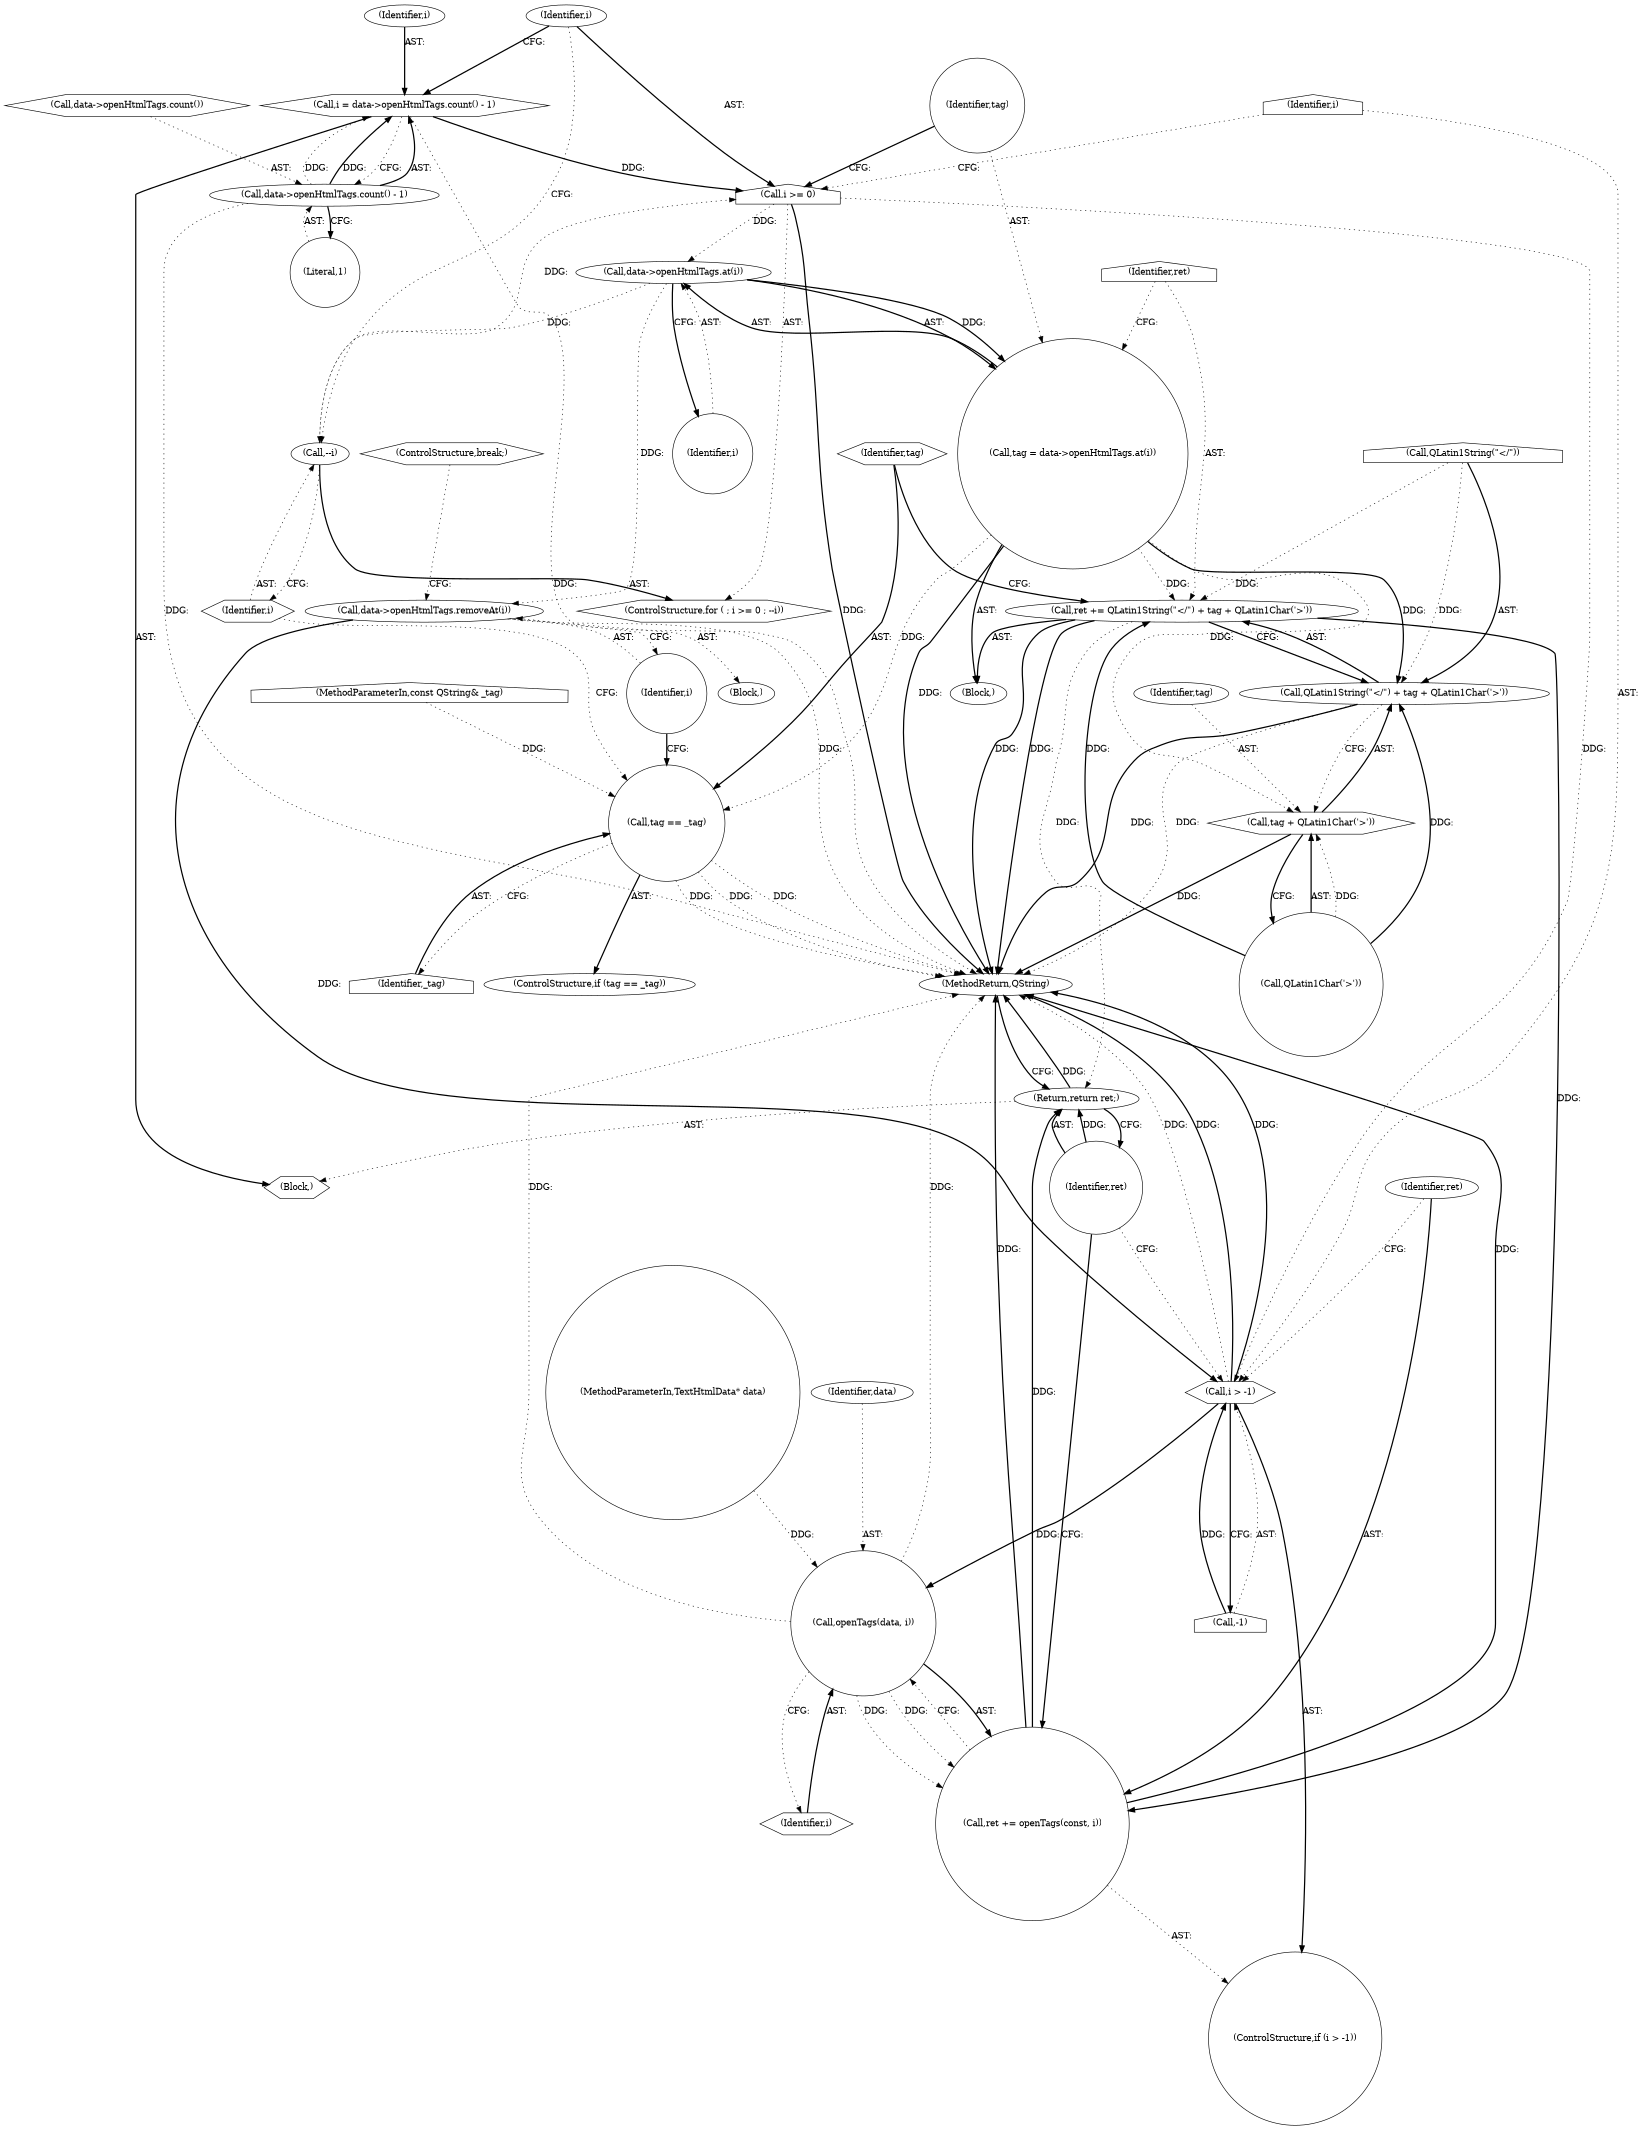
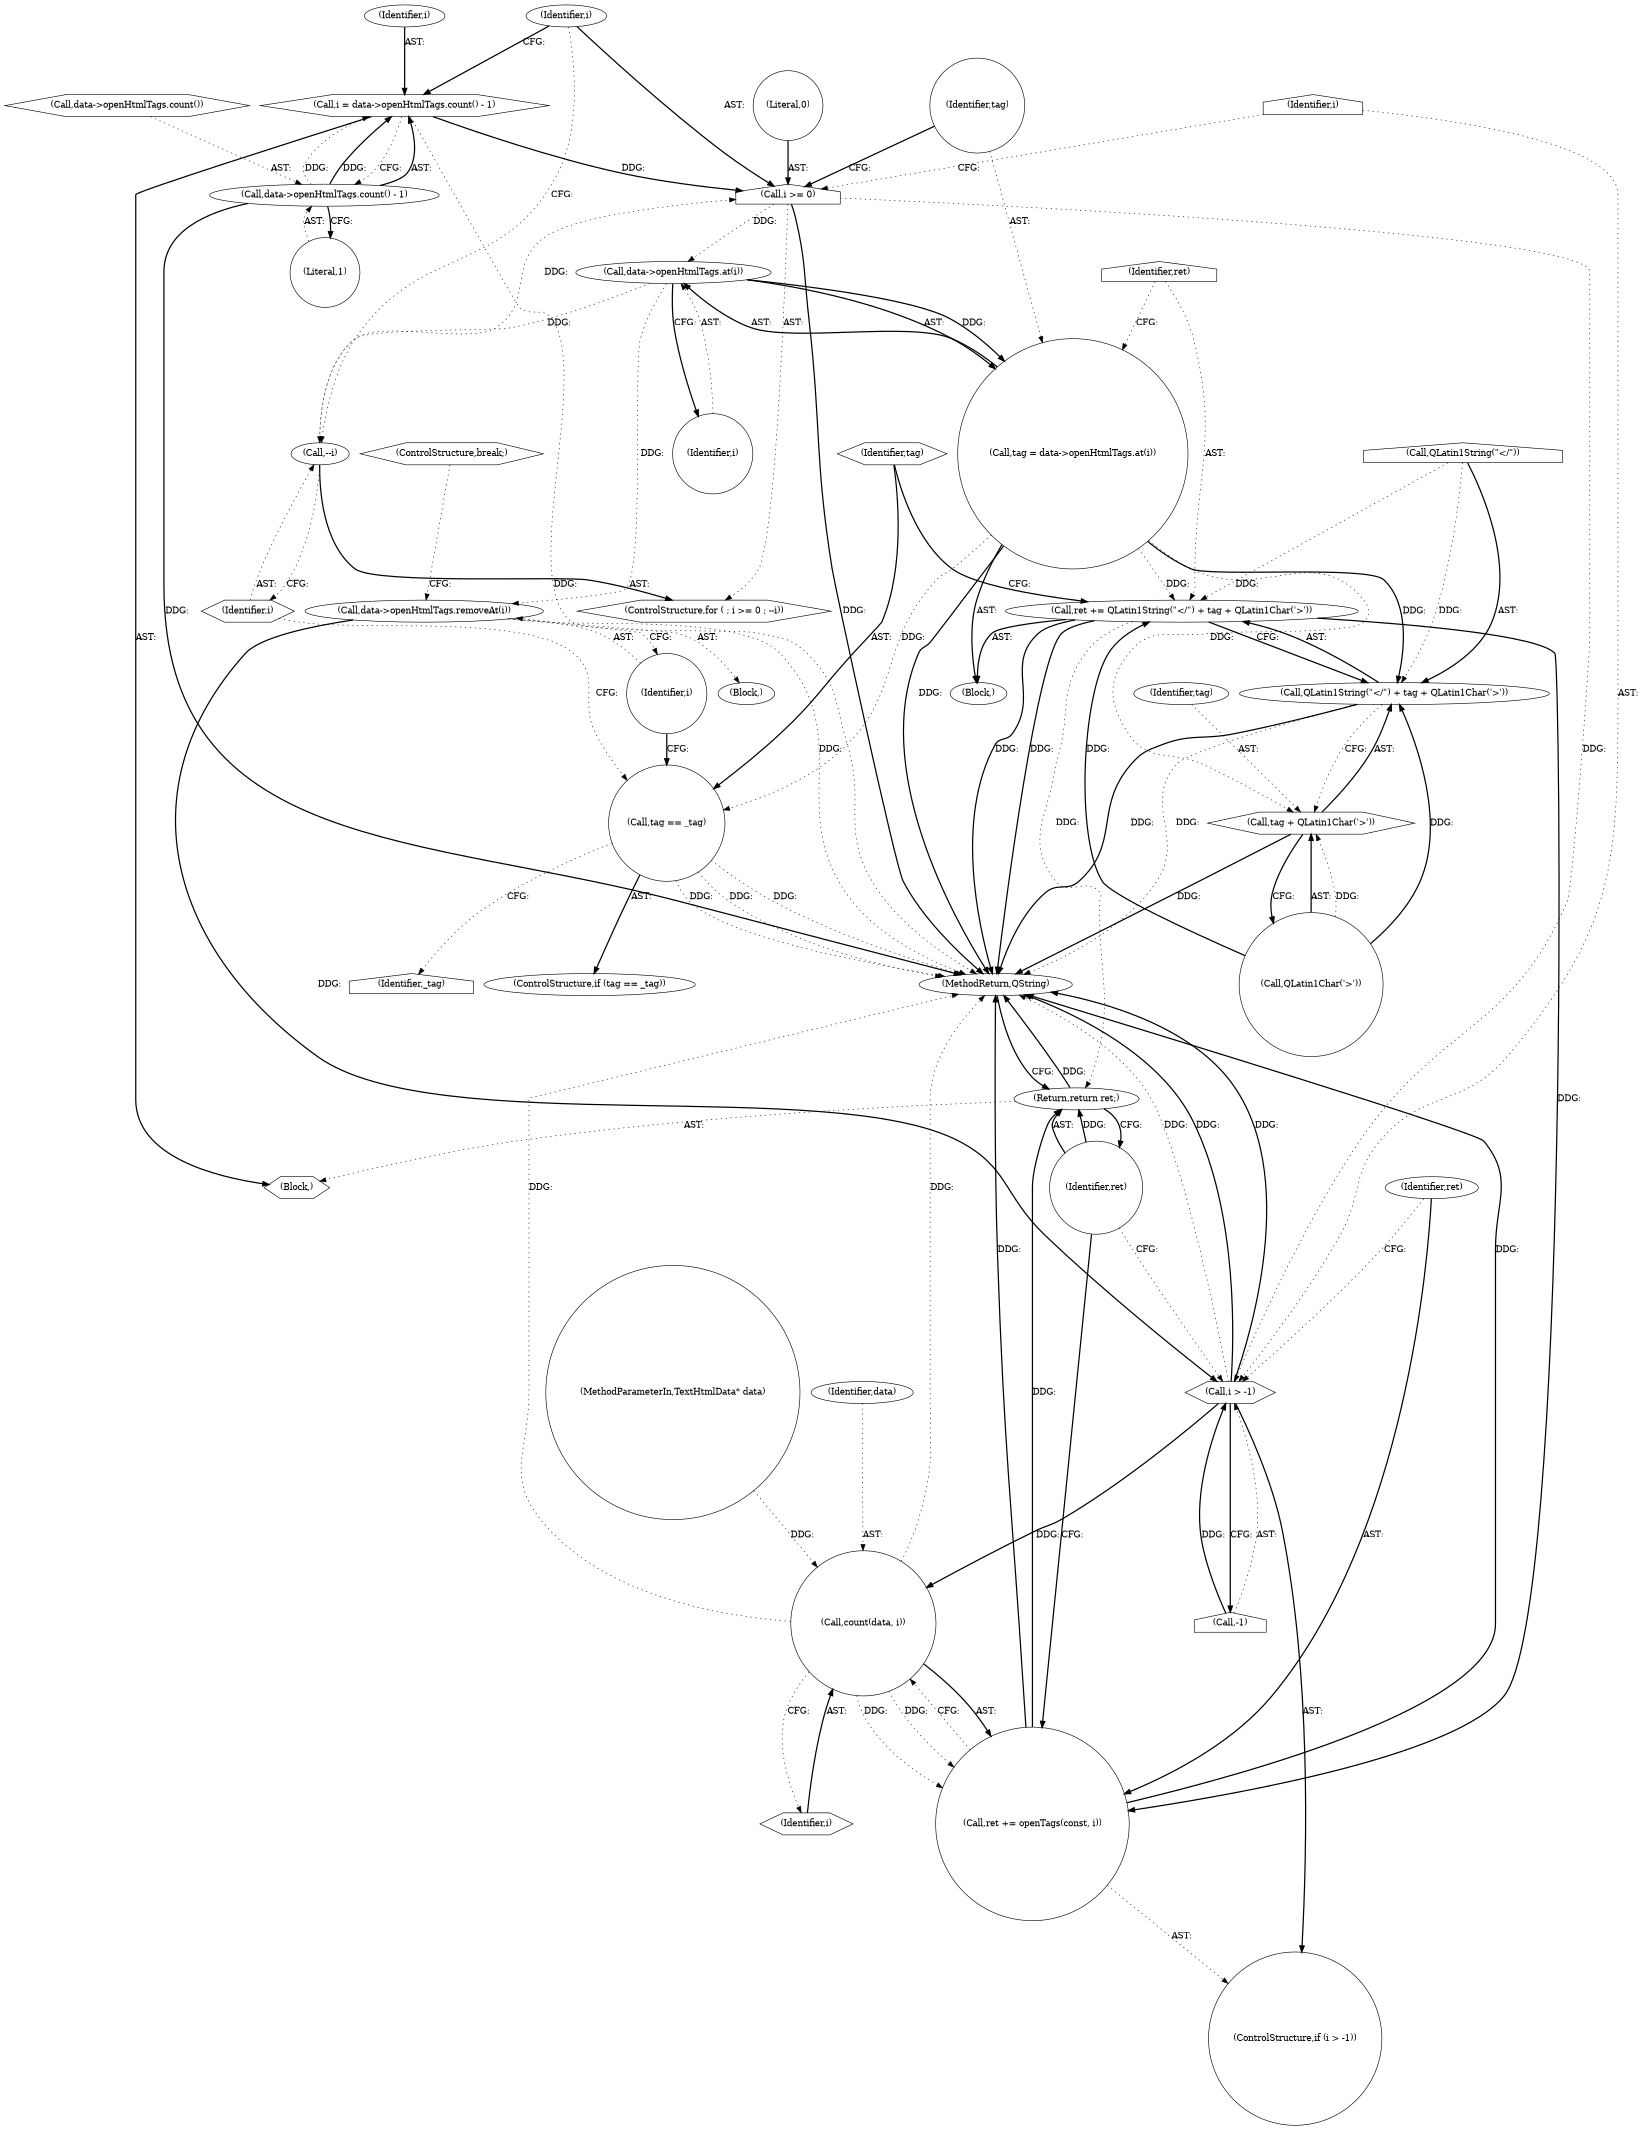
  digraph {
    node [shape=ellipse]
    edge [style=bold]
    n1 [label="(Call,i = data->openHtmlTags.count() - 1)" shape=hexagon]
    n2 [label="(Call,data->openHtmlTags.count() - 1)"]
    n3 [label="(Call,i >= 0)" shape=house]
    n4 [label="(MethodReturn,QString)"]
    n5 [label="(Block,)" shape=hexagon]
    n6 [label="(Literal,1)" shape=circle]
    n7 [label="(Call,data->openHtmlTags.at(i))"]
    n8 [label="(Call,i > -1)" shape=hexagon]
    n9 [label="(ControlStructure,for ( ; i >= 0 ; --i))" shape=hexagon]
    n10 [label="(Return,return ret;)"]
    n11 [label="(Call,--i)"]
    n12 [label="(Call,tag = data->openHtmlTags.at(i))" shape=circle]
    n13 [label="(Call,data->openHtmlTags.removeAt(i))"]
    n14 [label="(Identifier,i)" shape=circle]
-   n15 [label="(Call,openTags(data, i))" shape=circle]
+   n15 [label="(Call,count(data, i))" shape=circle]
    n16 [label="(ControlStructure,if (i > -1))" shape=circle]
    n17 [label="(Call,-1)" shape=house]
+   n18 [label="(Literal,0)" shape=circle]
    n19 [label="(Identifier,i)" shape=hexagon]
    n20 [label="(Call,ret += QLatin1String(\"</\") + tag + QLatin1Char('>'))"]
    n21 [label="(Call,QLatin1String(\"</\") + tag + QLatin1Char('>'))"]
    n22 [label="(Call,tag + QLatin1Char('>'))" shape=hexagon]
    n23 [label="(Call,tag == _tag)" shape=circle]
    n24 [label="(Block,)"]
    n25 [label="(Identifier,i)" shape=circle]
    n26 [label="(Block,)"]
    n27 [label="(Call,ret += openTags(const, i))" shape=circle]
    n28 [label="(Call,QLatin1Char('>'))" shape=circle]
    n29 [label="(Identifier,_tag)" shape=house]
    n30 [label="(ControlStructure,if (tag == _tag))"]
    n31 [label="(Identifier,ret)" shape=circle]
    n32 [label="(Identifier,i)" shape=hexagon]
    n33 [label="(Identifier,ret)" shape=house]
    n34 [label="(Identifier,i)"]
    n35 [label="(Identifier,tag)" shape=hexagon]
    n36 [label="(Identifier,tag)" shape=circle]
    n37 [label="(Identifier,i)" shape=house]
    n38 [label="(Call,data->openHtmlTags.count())" shape=hexagon]
    n39 [label="(Identifier,tag)"]
    n40 [label="(Identifier,i)"]
    n41 [label="(Call,QLatin1String(\"</\"))" shape=house]
    n42 [label="(Identifier,ret)"]
    n43 [label="(MethodParameterIn,TextHtmlData* data)" shape=circle]
    n44 [label="(ControlStructure,break;)" shape=hexagon]
    n45 [label="(Identifier,data)"]
-   n46 [label="(MethodParameterIn,const QString& _tag)" shape=house]
    n1 -> n2 [label="CFG: " style=dotted]
    n1 -> n3 [label="DDG: "]
    n1 -> n4 [label="DDG: " style=dotted]
    n1 -> n5 [label="AST: "]
    n2 -> n1 [label="AST: "]
    n2 -> n1 [label="DDG: " style=dotted]
    n2 -> n1 [label="DDG: "]
-   n2 -> n4 [label="DDG: " style=dotted]
+   n2 -> n4 [label="DDG: "]
    n2 -> n6 [label="CFG: "]
    n3 -> n4 [label="DDG: "]
    n3 -> n7 [label="DDG: " style=dotted]
    n3 -> n8 [label="DDG: " style=dotted]
    n3 -> n9 [label="AST: " style=dotted]
    n4 -> n10 [label="CFG: "]
    n6 -> n2 [label="AST: " style=dotted]
    n7 -> n11 [label="DDG: " style=dotted]
    n7 -> n12 [label="AST: "]
    n7 -> n12 [label="DDG: "]
    n7 -> n13 [label="DDG: " style=dotted]
    n7 -> n14 [label="CFG: "]
    n8 -> n4 [label="DDG: "]
    n8 -> n4 [label="DDG: " style=dotted]
    n8 -> n4 [label="DDG: "]
    n8 -> n15 [label="DDG: "]
    n8 -> n16 [label="AST: "]
    n8 -> n17 [label="CFG: "]
    n10 -> n4 [label="DDG: "]
    n10 -> n5 [label="AST: " style=dotted]
    n10 -> n31 [label="CFG: "]
    n11 -> n3 [label="DDG: " style=dotted]
    n11 -> n9 [label="AST: "]
    n11 -> n19 [label="CFG: " style=dotted]
    n12 -> n4 [label="DDG: "]
    n12 -> n7 [label="AST: "]
    n12 -> n20 [label="DDG: " style=dotted]
    n12 -> n21 [label="DDG: "]
    n12 -> n22 [label="DDG: " style=dotted]
    n12 -> n23 [label="DDG: " style=dotted]
    n12 -> n24 [label="AST: "]
    n13 -> n4 [label="DDG: " style=dotted]
    n13 -> n8 [label="DDG: "]
    n13 -> n25 [label="CFG: " style=dotted]
    n13 -> n26 [label="AST: " style=dotted]
    n14 -> n7 [label="AST: " style=dotted]
    n15 -> n4 [label="DDG: " style=dotted]
    n15 -> n4 [label="DDG: " style=dotted]
    n15 -> n27 [label="AST: "]
    n15 -> n27 [label="DDG: " style=dotted]
    n15 -> n27 [label="DDG: " style=dotted]
    n15 -> n32 [label="CFG: " style=dotted]
    n17 -> n8 [label="AST: " style=dotted]
    n17 -> n8 [label="DDG: "]
+   n18 -> n3 [label="AST: "]
    n19 -> n11 [label="AST: " style=dotted]
    n19 -> n23 [label="CFG: " style=dotted]
    n20 -> n4 [label="DDG: "]
    n20 -> n4 [label="DDG: "]
    n20 -> n10 [label="DDG: " style=dotted]
    n20 -> n21 [label="CFG: "]
    n20 -> n24 [label="AST: "]
    n20 -> n27 [label="DDG: "]
    n21 -> n4 [label="DDG: "]
    n21 -> n4 [label="DDG: " style=dotted]
    n21 -> n20 [label="AST: "]
    n21 -> n22 [label="CFG: " style=dotted]
    n22 -> n4 [label="DDG: "]
    n22 -> n21 [label="AST: "]
    n22 -> n28 [label="CFG: "]
    n23 -> n4 [label="DDG: " style=dotted]
    n23 -> n4 [label="DDG: " style=dotted]
    n23 -> n4 [label="DDG: " style=dotted]
    n23 -> n29 [label="CFG: " style=dotted]
    n23 -> n30 [label="AST: "]
    n25 -> n13 [label="AST: " style=dotted]
    n25 -> n23 [label="CFG: "]
    n27 -> n4 [label="DDG: "]
    n27 -> n4 [label="DDG: "]
    n27 -> n10 [label="DDG: "]
    n27 -> n15 [label="CFG: " style=dotted]
    n27 -> n16 [label="AST: " style=dotted]
    n28 -> n20 [label="DDG: "]
    n28 -> n21 [label="DDG: "]
    n28 -> n22 [label="AST: "]
    n28 -> n22 [label="DDG: " style=dotted]
-   n29 -> n23 [label="AST: "]
    n31 -> n8 [label="CFG: " style=dotted]
    n31 -> n10 [label="AST: "]
    n31 -> n10 [label="DDG: "]
    n31 -> n27 [label="CFG: "]
    n32 -> n15 [label="AST: "]
    n33 -> n12 [label="CFG: " style=dotted]
    n33 -> n20 [label="AST: " style=dotted]
    n34 -> n1 [label="CFG: "]
    n34 -> n3 [label="AST: "]
    n34 -> n11 [label="CFG: " style=dotted]
    n35 -> n20 [label="CFG: "]
    n35 -> n23 [label="AST: "]
    n36 -> n3 [label="CFG: "]
    n36 -> n12 [label="AST: " style=dotted]
    n37 -> n3 [label="CFG: " style=dotted]
    n37 -> n8 [label="AST: " style=dotted]
    n38 -> n2 [label="AST: " style=dotted]
    n39 -> n22 [label="AST: " style=dotted]
    n40 -> n1 [label="AST: "]
    n41 -> n20 [label="DDG: " style=dotted]
    n41 -> n21 [label="AST: "]
    n41 -> n21 [label="DDG: " style=dotted]
    n42 -> n8 [label="CFG: " style=dotted]
    n42 -> n27 [label="AST: "]
    n43 -> n15 [label="DDG: " style=dotted]
    n44 -> n13 [label="CFG: " style=dotted]
    n45 -> n15 [label="AST: " style=dotted]
-   n46 -> n23 [label="DDG: " style=dotted]
  }
